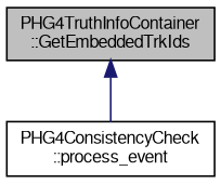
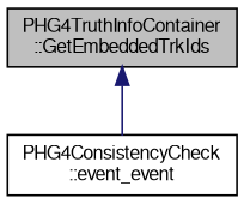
  digraph {
    rankdir=TB
    node [color=black fontname=FreeSans fontsize=10 shape=record]
    n1 [fillcolor=grey75 fontcolor=black height=0.2 label="PHG4TruthInfoContainer\l::GetEmbeddedTrkIds" style=filled width=0.4]
-   n2 [height=0.2 label="PHG4ConsistencyCheck\l::process_event" width=0.4]
+   n2 [height=0.2 label="PHG4ConsistencyCheck\l::event_event" width=0.4]
    n1 -> n2 [color=midnightblue dir=back fontname=FreeSans fontsize=10 labelfontname=FreeSans labelfontsize=10 style=solid]
  }
